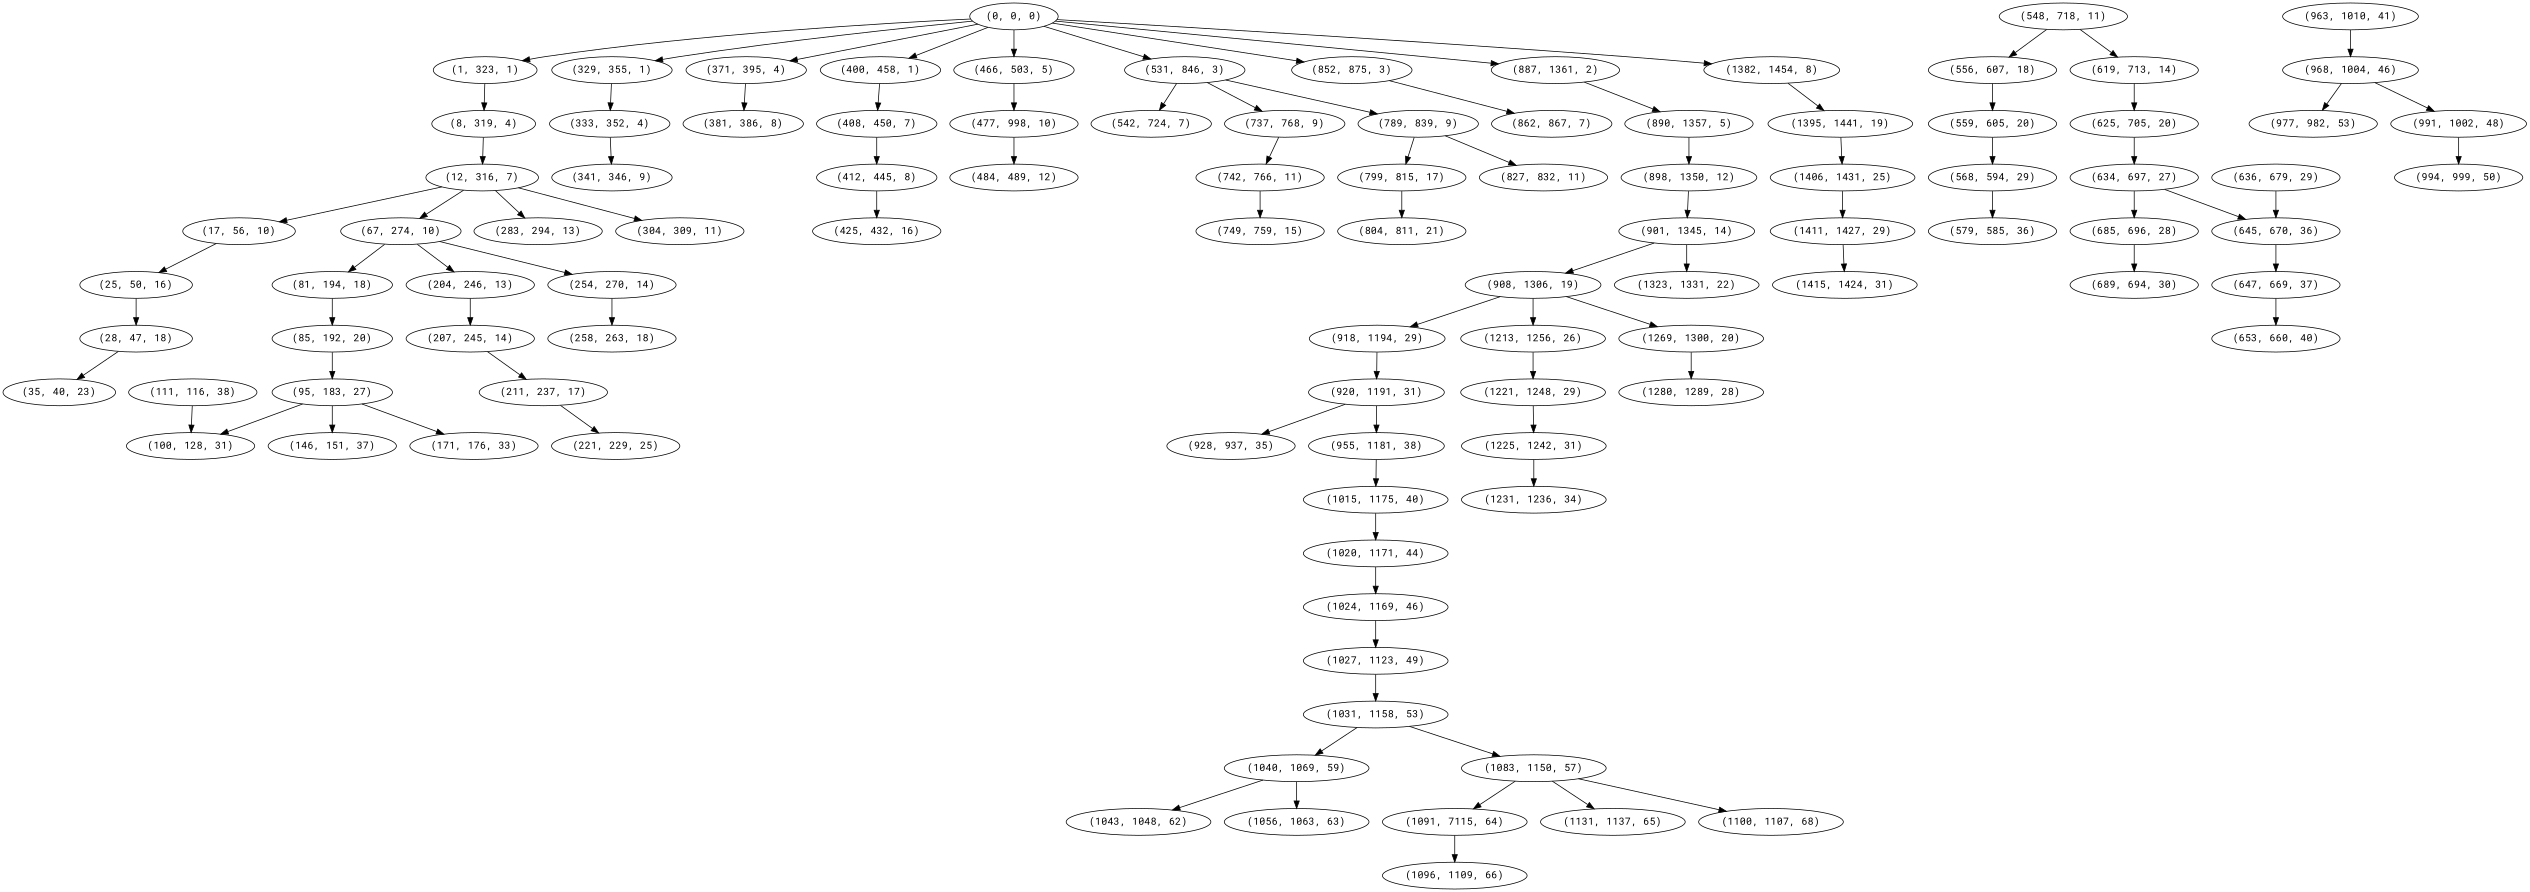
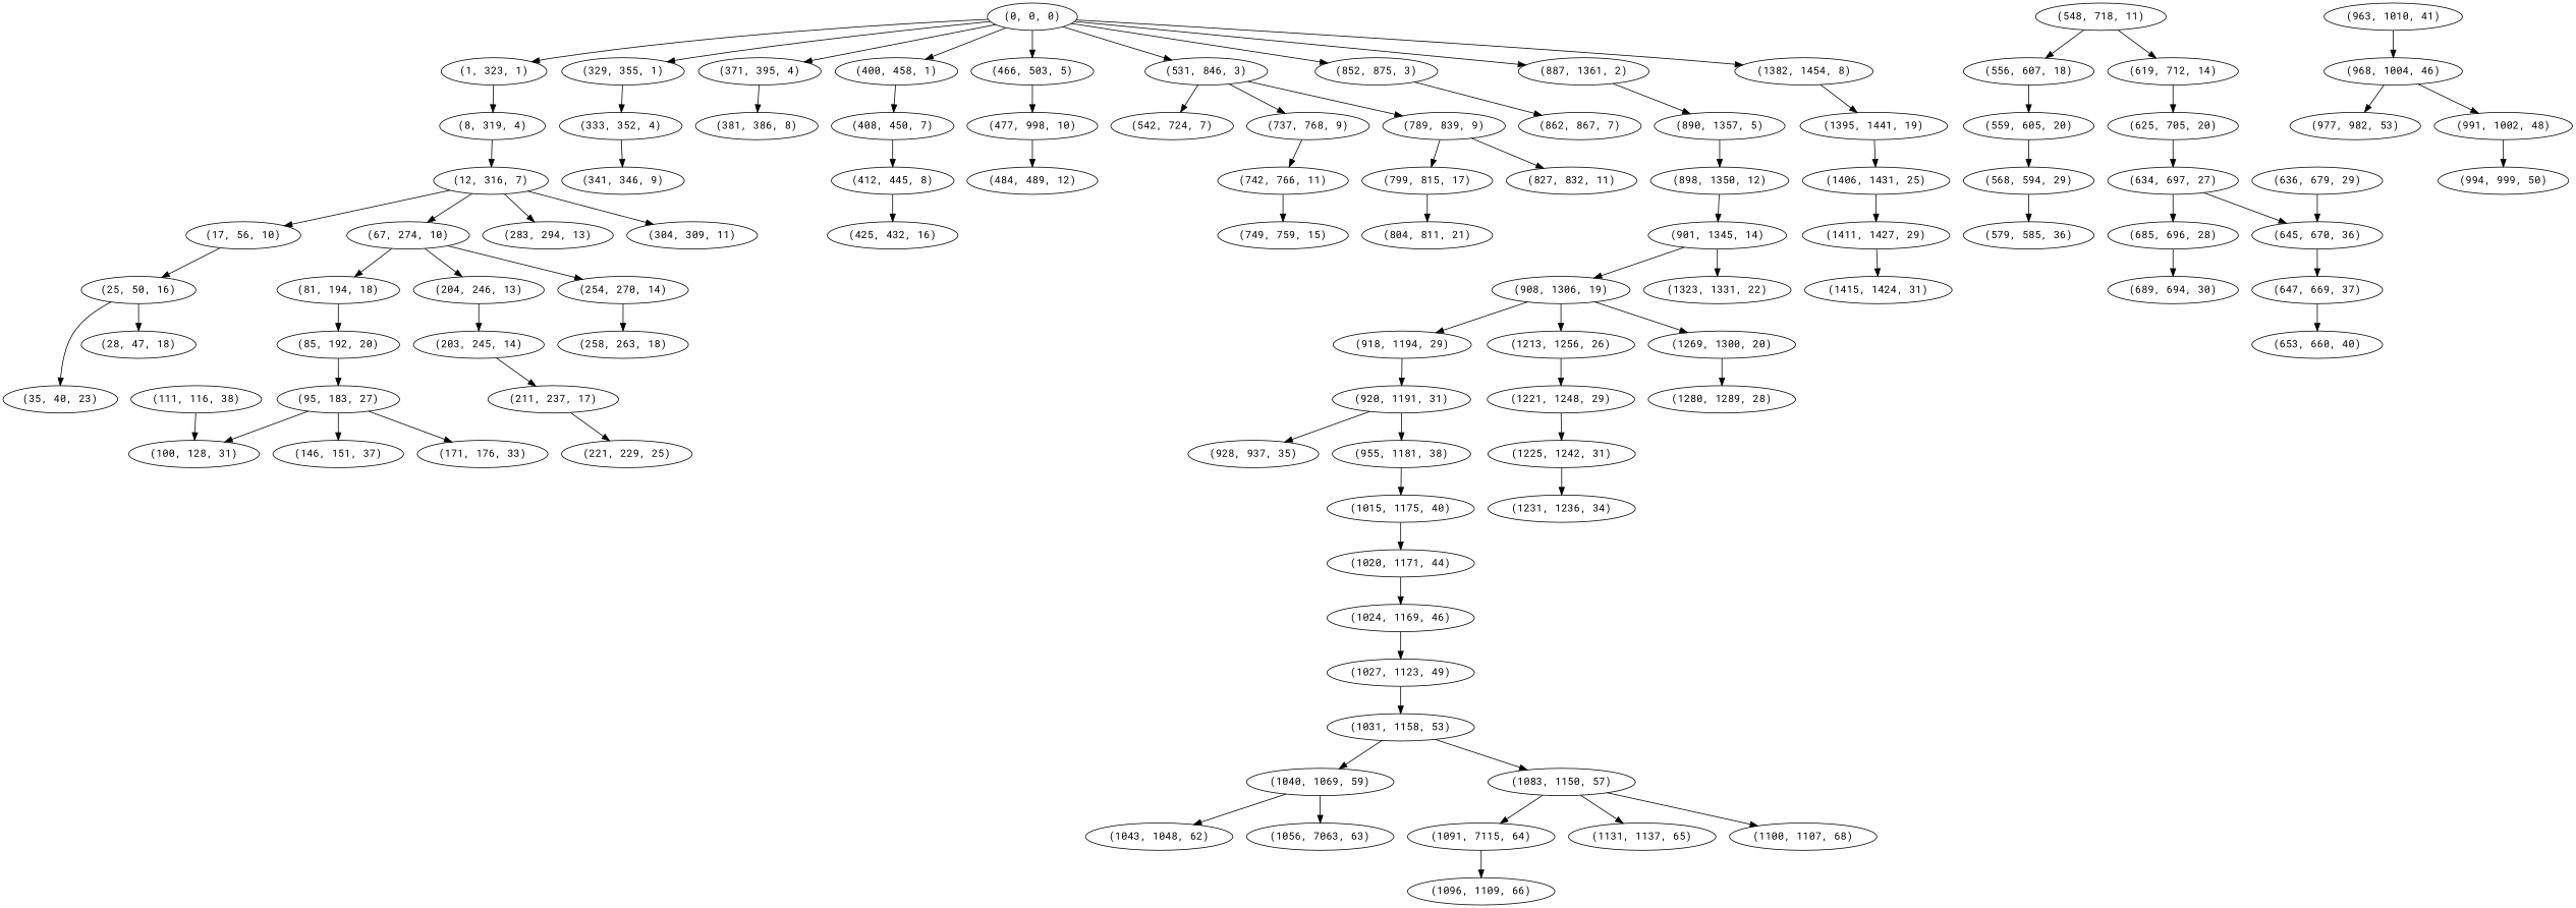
  digraph {
    fontname="Roboto Mono"
    node [fontname="Roboto Mono"]
    edge [fontname="Roboto Mono"]
    "(0, 0, 0)"
    "(1, 323, 1)"
    "(329, 355, 1)"
    "(371, 395, 4)"
    "(400, 458, 1)"
    "(466, 503, 5)"
    "(531, 846, 3)"
    "(852, 875, 3)"
    "(887, 1361, 2)"
    "(1382, 1454, 8)"
    "(8, 319, 4)"
    "(333, 352, 4)"
    "(381, 386, 8)"
    "(408, 450, 7)"
    n15 [label="(477, 998, 10)"]
    "(542, 724, 7)"
    "(737, 768, 9)"
    "(789, 839, 9)"
    "(862, 867, 7)"
    "(890, 1357, 5)"
    "(1395, 1441, 19)"
    "(12, 316, 7)"
    "(17, 56, 10)"
    "(67, 274, 10)"
    "(283, 294, 13)"
    "(304, 309, 11)"
    "(25, 50, 16)"
    "(81, 194, 18)"
    "(204, 246, 13)"
    "(254, 270, 14)"
    "(28, 47, 18)"
    "(35, 40, 23)"
    "(85, 192, 20)"
-   "(207, 245, 14)"
+   "(207, 245, 14)" [label="(203, 245, 14)"]
    "(258, 263, 18)"
    "(95, 183, 27)"
    "(100, 128, 31)"
    "(146, 151, 37)"
    "(171, 176, 33)"
    "(111, 116, 38)"
    "(211, 237, 17)"
    "(221, 229, 25)"
    "(341, 346, 9)"
    "(412, 445, 8)"
    "(425, 432, 16)"
    "(484, 489, 12)"
    "(742, 766, 11)"
    "(799, 815, 17)"
    "(827, 832, 11)"
    "(548, 718, 11)"
    "(556, 607, 18)"
-   "(619, 712, 14)" [label="(619, 713, 14)"]
+   "(619, 712, 14)"
    "(559, 605, 20)"
    "(625, 705, 20)"
    "(568, 594, 29)"
    "(579, 585, 36)"
    "(634, 697, 27)"
    "(685, 696, 28)"
    "(645, 670, 36)"
    "(636, 679, 29)"
    "(689, 694, 30)"
    "(647, 669, 37)"
    "(653, 660, 40)"
    "(749, 759, 15)"
    "(804, 811, 21)"
    "(898, 1350, 12)"
    "(901, 1345, 14)"
    "(908, 1306, 19)"
    "(1323, 1331, 22)"
    "(918, 1194, 29)"
    "(1213, 1256, 26)"
    "(1269, 1300, 20)"
    "(920, 1191, 31)"
    "(1221, 1248, 29)"
    "(1280, 1289, 28)"
    "(928, 937, 35)"
    "(955, 1181, 38)"
    "(1015, 1175, 40)"
    "(963, 1010, 41)"
    "(968, 1004, 46)"
    "(1020, 1171, 44)"
    "(977, 982, 53)"
    "(991, 1002, 48)"
    "(994, 999, 50)"
    "(1024, 1169, 46)"
    n86 [label="(1027, 1123, 49)"]
    "(1031, 1158, 53)"
    "(1040, 1069, 59)"
    "(1083, 1150, 57)"
    "(1043, 1048, 62)"
-   "(1056, 1063, 63)"
+   "(1056, 1063, 63)" [label="(1056, 7063, 63)"]
    n92 [label="(1091, 7115, 64)"]
    "(1131, 1137, 65)"
    "(1100, 1107, 68)"
    "(1096, 1109, 66)"
    "(1225, 1242, 31)"
    "(1231, 1236, 34)"
    "(1406, 1431, 25)"
    "(1411, 1427, 29)"
    "(1415, 1424, 31)"
    "(0, 0, 0)" -> "(1, 323, 1)"
    "(0, 0, 0)" -> "(329, 355, 1)"
    "(0, 0, 0)" -> "(371, 395, 4)"
    "(0, 0, 0)" -> "(400, 458, 1)"
    "(0, 0, 0)" -> "(466, 503, 5)"
    "(0, 0, 0)" -> "(531, 846, 3)"
    "(0, 0, 0)" -> "(852, 875, 3)"
    "(0, 0, 0)" -> "(887, 1361, 2)"
    "(0, 0, 0)" -> "(1382, 1454, 8)"
    "(1, 323, 1)" -> "(8, 319, 4)"
    "(329, 355, 1)" -> "(333, 352, 4)"
    "(371, 395, 4)" -> "(381, 386, 8)"
    "(400, 458, 1)" -> "(408, 450, 7)"
    "(466, 503, 5)" -> n15
    "(531, 846, 3)" -> "(542, 724, 7)"
    "(531, 846, 3)" -> "(737, 768, 9)"
    "(531, 846, 3)" -> "(789, 839, 9)"
    "(852, 875, 3)" -> "(862, 867, 7)"
    "(887, 1361, 2)" -> "(890, 1357, 5)"
    "(1382, 1454, 8)" -> "(1395, 1441, 19)"
    "(8, 319, 4)" -> "(12, 316, 7)"
    "(333, 352, 4)" -> "(341, 346, 9)"
    "(408, 450, 7)" -> "(412, 445, 8)"
    n15 -> "(484, 489, 12)"
    "(737, 768, 9)" -> "(742, 766, 11)"
    "(789, 839, 9)" -> "(799, 815, 17)"
    "(789, 839, 9)" -> "(827, 832, 11)"
    "(890, 1357, 5)" -> "(898, 1350, 12)"
    "(1395, 1441, 19)" -> "(1406, 1431, 25)"
    "(12, 316, 7)" -> "(17, 56, 10)"
    "(12, 316, 7)" -> "(67, 274, 10)"
    "(12, 316, 7)" -> "(283, 294, 13)"
    "(12, 316, 7)" -> "(304, 309, 11)"
    "(17, 56, 10)" -> "(25, 50, 16)"
    "(67, 274, 10)" -> "(81, 194, 18)"
    "(67, 274, 10)" -> "(204, 246, 13)"
    "(67, 274, 10)" -> "(254, 270, 14)"
    "(25, 50, 16)" -> "(28, 47, 18)"
    "(81, 194, 18)" -> "(85, 192, 20)"
    "(204, 246, 13)" -> "(207, 245, 14)"
    "(254, 270, 14)" -> "(258, 263, 18)"
-   "(28, 47, 18)" -> "(35, 40, 23)"
+   "(25, 50, 16)" -> "(35, 40, 23)"
    "(85, 192, 20)" -> "(95, 183, 27)"
    "(207, 245, 14)" -> "(211, 237, 17)"
    "(95, 183, 27)" -> "(100, 128, 31)"
    "(95, 183, 27)" -> "(146, 151, 37)"
    "(95, 183, 27)" -> "(171, 176, 33)"
    "(111, 116, 38)" -> "(100, 128, 31)"
    "(211, 237, 17)" -> "(221, 229, 25)"
    "(412, 445, 8)" -> "(425, 432, 16)"
    "(742, 766, 11)" -> "(749, 759, 15)"
    "(799, 815, 17)" -> "(804, 811, 21)"
    "(548, 718, 11)" -> "(556, 607, 18)"
    "(548, 718, 11)" -> "(619, 712, 14)"
    "(556, 607, 18)" -> "(559, 605, 20)"
    "(619, 712, 14)" -> "(625, 705, 20)"
    "(559, 605, 20)" -> "(568, 594, 29)"
    "(625, 705, 20)" -> "(634, 697, 27)"
    "(568, 594, 29)" -> "(579, 585, 36)"
    "(634, 697, 27)" -> "(685, 696, 28)"
    "(634, 697, 27)" -> "(645, 670, 36)"
    "(685, 696, 28)" -> "(689, 694, 30)"
    "(645, 670, 36)" -> "(647, 669, 37)"
    "(636, 679, 29)" -> "(645, 670, 36)"
    "(647, 669, 37)" -> "(653, 660, 40)"
    "(898, 1350, 12)" -> "(901, 1345, 14)"
    "(901, 1345, 14)" -> "(908, 1306, 19)"
    "(901, 1345, 14)" -> "(1323, 1331, 22)"
    "(908, 1306, 19)" -> "(918, 1194, 29)"
    "(908, 1306, 19)" -> "(1213, 1256, 26)"
    "(908, 1306, 19)" -> "(1269, 1300, 20)"
    "(918, 1194, 29)" -> "(920, 1191, 31)"
    "(1213, 1256, 26)" -> "(1221, 1248, 29)"
    "(1269, 1300, 20)" -> "(1280, 1289, 28)"
    "(920, 1191, 31)" -> "(928, 937, 35)"
    "(920, 1191, 31)" -> "(955, 1181, 38)"
    "(1221, 1248, 29)" -> "(1225, 1242, 31)"
    "(955, 1181, 38)" -> "(1015, 1175, 40)"
    "(1015, 1175, 40)" -> "(1020, 1171, 44)"
    "(963, 1010, 41)" -> "(968, 1004, 46)"
    "(968, 1004, 46)" -> "(977, 982, 53)"
    "(968, 1004, 46)" -> "(991, 1002, 48)"
    "(1020, 1171, 44)" -> "(1024, 1169, 46)"
    "(991, 1002, 48)" -> "(994, 999, 50)"
    "(1024, 1169, 46)" -> n86
    n86 -> "(1031, 1158, 53)"
    "(1031, 1158, 53)" -> "(1040, 1069, 59)"
    "(1031, 1158, 53)" -> "(1083, 1150, 57)"
    "(1040, 1069, 59)" -> "(1043, 1048, 62)"
    "(1040, 1069, 59)" -> "(1056, 1063, 63)"
    "(1083, 1150, 57)" -> n92
    "(1083, 1150, 57)" -> "(1131, 1137, 65)"
    "(1083, 1150, 57)" -> "(1100, 1107, 68)"
    n92 -> "(1096, 1109, 66)"
    "(1225, 1242, 31)" -> "(1231, 1236, 34)"
    "(1406, 1431, 25)" -> "(1411, 1427, 29)"
    "(1411, 1427, 29)" -> "(1415, 1424, 31)"
  }
